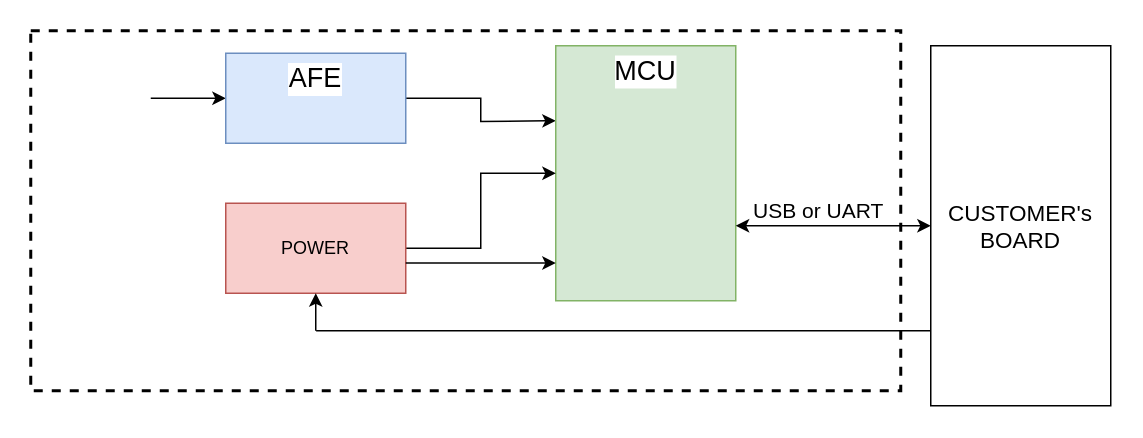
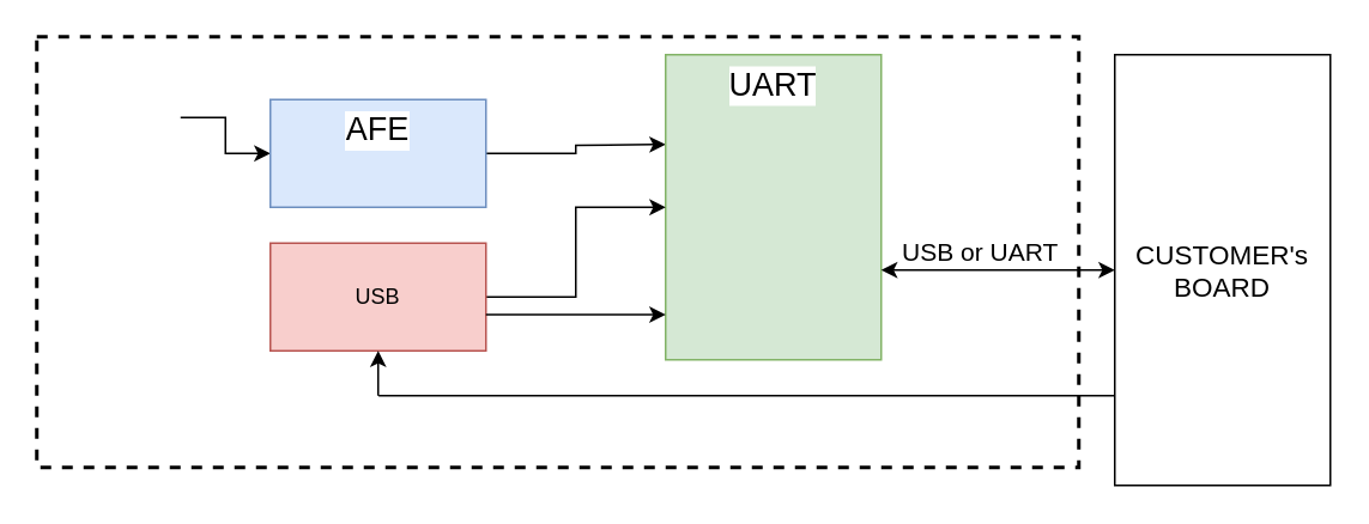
  <mxCell id="0" />
  <mxCell id="1" parent="0" />
  <mxCell id="2" value="" style="rounded=0;whiteSpace=wrap;html=1;fillColor=none;strokeWidth=2;dashed=1;" vertex="1" parent="1"><mxGeometry x="20" y="20" width="580" height="240" as="geometry" /></mxCell>
  <mxCell id="3" value="" style="edgeStyle=orthogonalEdgeStyle;rounded=0;orthogonalLoop=1;jettySize=auto;html=1;" edge="1" parent="1" source="4" target="6"><mxGeometry relative="1" as="geometry" /></mxCell>
  <mxCell id="4" value="" style="shape=image;html=1;verticalAlign=top;verticalLabelPosition=bottom;labelBackgroundColor=#ffffff;imageAspect=0;aspect=fixed;image=https://cdn4.iconfinder.com/data/icons/ionicons/512/icon-ios7-mic-outline-128.png" vertex="1" parent="1"><mxGeometry x="40" y="35" width="60" height="60" as="geometry" /></mxCell>
  <mxCell id="5" value="" style="edgeStyle=orthogonalEdgeStyle;rounded=0;orthogonalLoop=1;jettySize=auto;html=1;" edge="1" parent="1" source="6"><mxGeometry relative="1" as="geometry"><mxPoint x="370" y="80" as="targetPoint" /></mxGeometry></mxCell>
- <mxCell id="6" value="&lt;font style=&quot;font-size: 18px&quot;&gt;AFE&lt;/font&gt;" style="whiteSpace=wrap;html=1;verticalAlign=top;labelBackgroundColor=#ffffff;align=center;fillColor=#dae8fc;strokeColor=#6c8ebf;" vertex="1" parent="1"><mxGeometry x="150" y="35" width="120" height="60" as="geometry" /></mxCell>
- <mxCell id="7" value="&lt;font style=&quot;font-size: 18px&quot;&gt;MCU&lt;/font&gt;" style="whiteSpace=wrap;html=1;verticalAlign=top;labelBackgroundColor=#ffffff;align=center;fillColor=#d5e8d4;strokeColor=#82b366;" vertex="1" parent="1"><mxGeometry x="370" y="30" width="120" height="170" as="geometry" /></mxCell>
+ <mxCell id="6" value="&lt;font style=&quot;font-size: 18px&quot;&gt;AFE&lt;/font&gt;" style="whiteSpace=wrap;html=1;verticalAlign=top;labelBackgroundColor=#ffffff;align=center;fillColor=#dae8fc;strokeColor=#6c8ebf;" vertex="1" parent="1"><mxGeometry x="150" y="55" width="120" height="60" as="geometry" /></mxCell>
+ <mxCell id="7" value="&lt;font style=&quot;font-size: 18px&quot;&gt;UART&lt;/font&gt;" style="whiteSpace=wrap;html=1;verticalAlign=top;labelBackgroundColor=#ffffff;align=center;fillColor=#d5e8d4;strokeColor=#82b366;" vertex="1" parent="1"><mxGeometry x="370" y="30" width="120" height="170" as="geometry" /></mxCell>
  <mxCell id="8" style="edgeStyle=orthogonalEdgeStyle;rounded=0;orthogonalLoop=1;jettySize=auto;html=1;" edge="1" parent="1" source="9" target="7"><mxGeometry relative="1" as="geometry" /></mxCell>
- <mxCell id="9" value="POWER" style="rounded=0;whiteSpace=wrap;html=1;fillColor=#f8cecc;strokeColor=#b85450;" vertex="1" parent="1"><mxGeometry x="150" y="135" width="120" height="60" as="geometry" /></mxCell>
+ <mxCell id="9" value="USB" style="rounded=0;whiteSpace=wrap;html=1;fillColor=#f8cecc;strokeColor=#b85450;" vertex="1" parent="1"><mxGeometry x="150" y="135" width="120" height="60" as="geometry" /></mxCell>
  <mxCell id="10" value="" style="edgeStyle=orthogonalEdgeStyle;rounded=0;orthogonalLoop=1;jettySize=auto;html=1;" edge="1" parent="1"><mxGeometry relative="1" as="geometry"><mxPoint x="270" y="174.86" as="sourcePoint" /><mxPoint x="370" y="174.86" as="targetPoint" /></mxGeometry></mxCell>
  <mxCell id="11" value="CUSTOMER's BOARD" style="rounded=0;whiteSpace=wrap;html=1;strokeWidth=1;fontSize=15;" vertex="1" parent="1"><mxGeometry x="620" y="30" width="120" height="240" as="geometry" /></mxCell>
  <mxCell id="12" value="" style="endArrow=classic;startArrow=classic;html=1;entryX=0;entryY=0.5;entryDx=0;entryDy=0;" edge="1" parent="1" target="11"><mxGeometry width="50" height="50" relative="1" as="geometry"><mxPoint x="490" y="150" as="sourcePoint" /><mxPoint x="540" y="100" as="targetPoint" /></mxGeometry></mxCell>
  <mxCell id="13" value="USB or UART" style="text;html=1;align=center;verticalAlign=middle;resizable=0;points=[];autosize=1;strokeColor=none;fontSize=14;" vertex="1" parent="1"><mxGeometry x="495" y="130" width="100" height="20" as="geometry" /></mxCell>
  <mxCell id="14" value="" style="endArrow=none;html=1;fontSize=16;exitX=0.328;exitY=0.833;exitDx=0;exitDy=0;exitPerimeter=0;" edge="1" parent="1" source="2"><mxGeometry width="50" height="50" relative="1" as="geometry"><mxPoint x="570" y="270" as="sourcePoint" /><mxPoint x="620" y="220" as="targetPoint" /></mxGeometry></mxCell>
  <mxCell id="15" value="" style="endArrow=classic;html=1;fontSize=16;" edge="1" parent="1"><mxGeometry width="50" height="50" relative="1" as="geometry"><mxPoint x="210" y="220" as="sourcePoint" /><mxPoint x="210" y="195" as="targetPoint" /></mxGeometry></mxCell>
